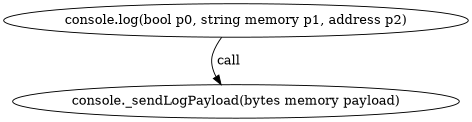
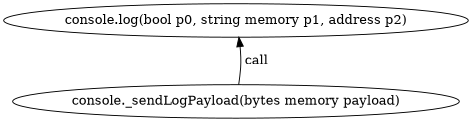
  digraph {
    "console.log(bool p0, string memory p1, address p2)" [height=0.5 width=5.8418]
    "console._sendLogPayload(bytes memory payload)" [height=0.5 width=5.7372]
-   "console.log(bool p0, string memory p1, address p2)" -> "console._sendLogPayload(bytes memory payload)" [label=" call"]
+   "console._sendLogPayload(bytes memory payload)" -> "console.log(bool p0, string memory p1, address p2)" [label=" call"]
  }
